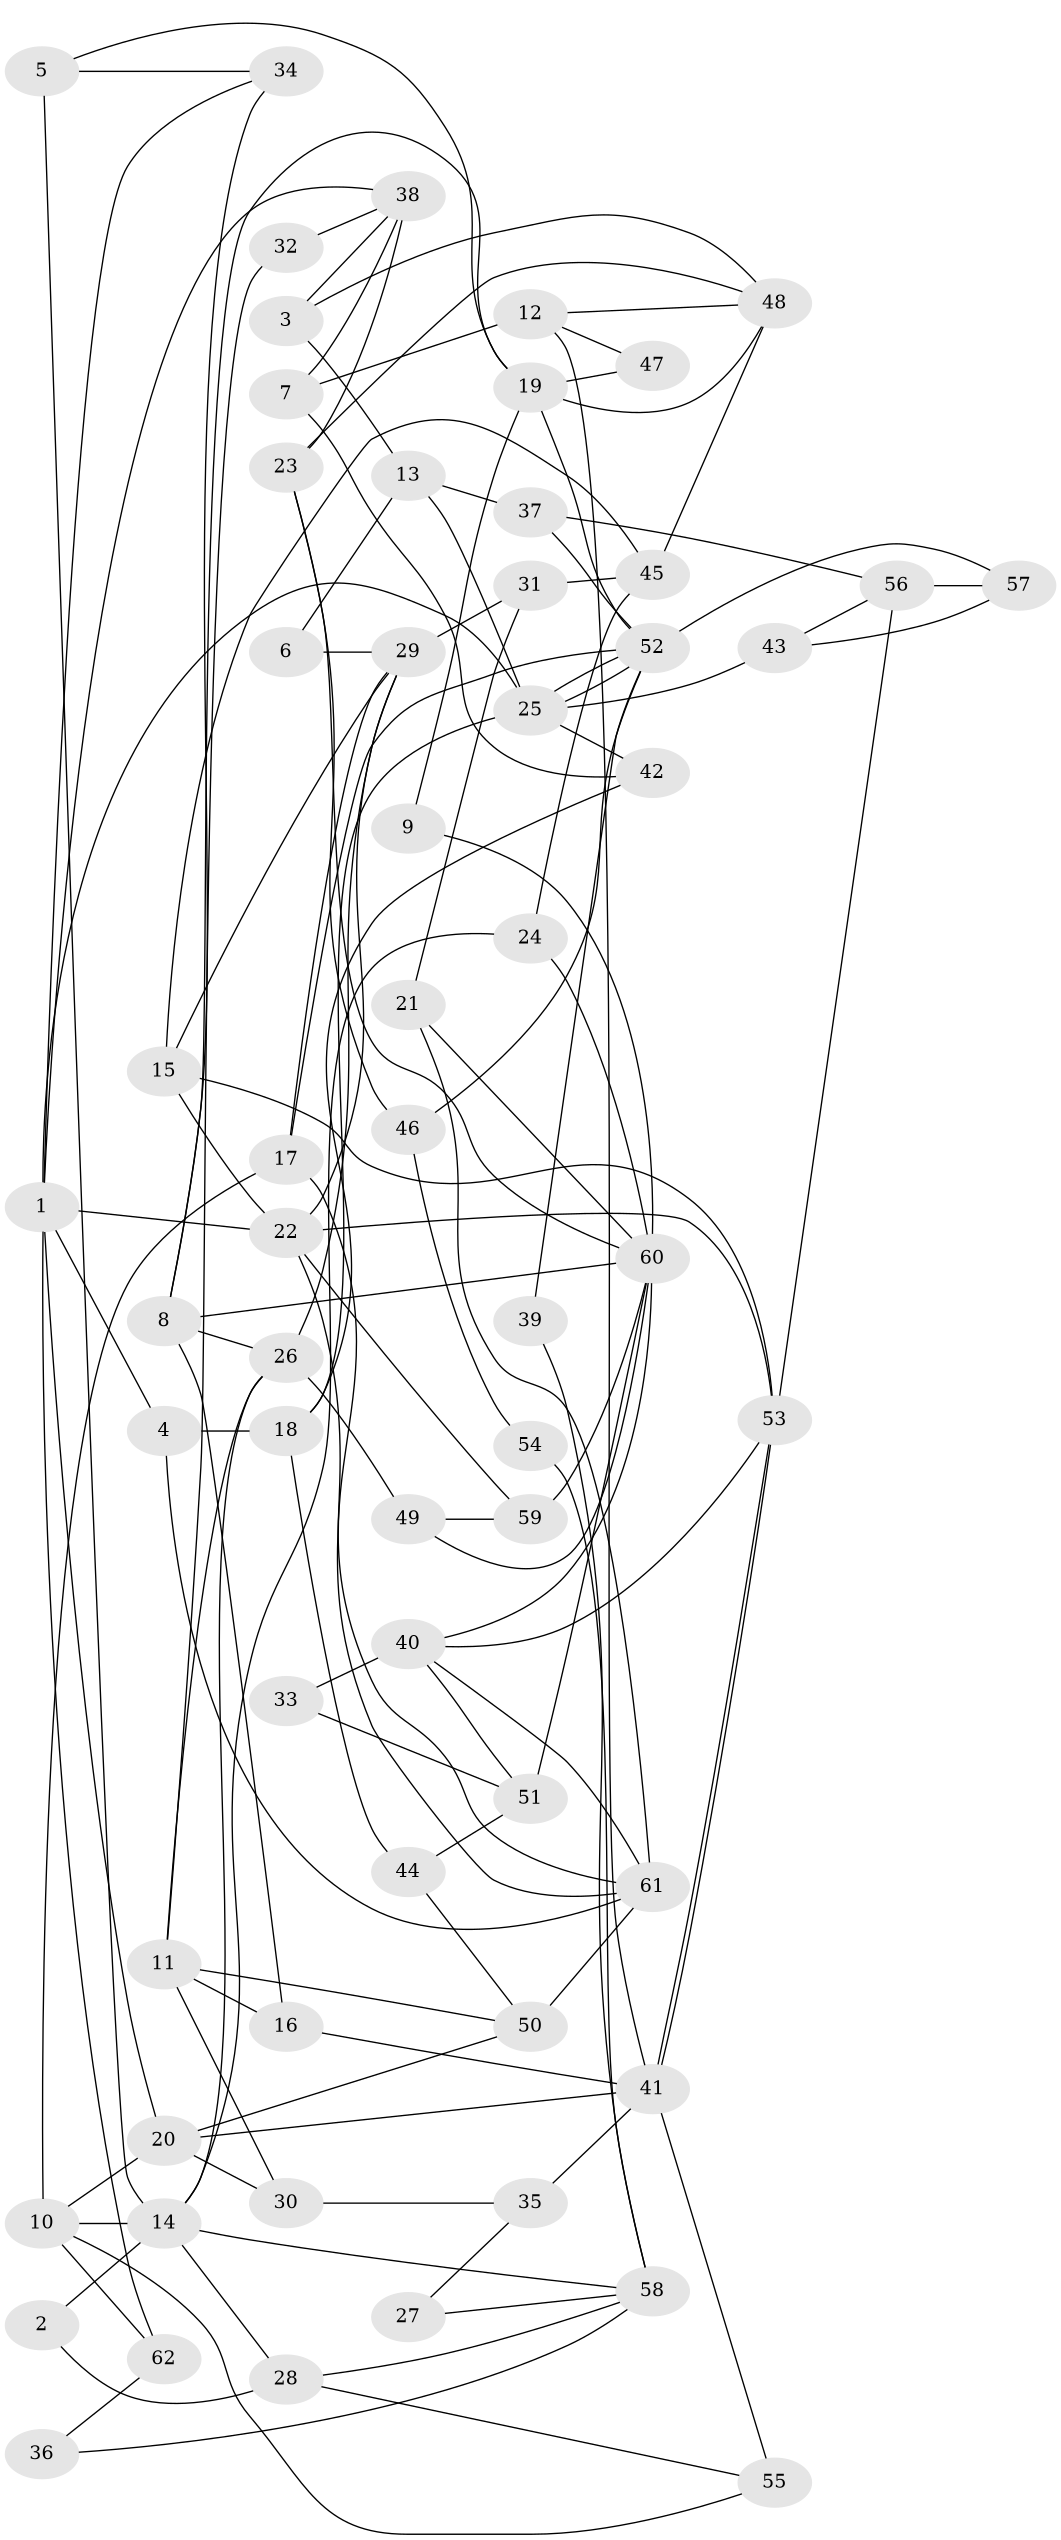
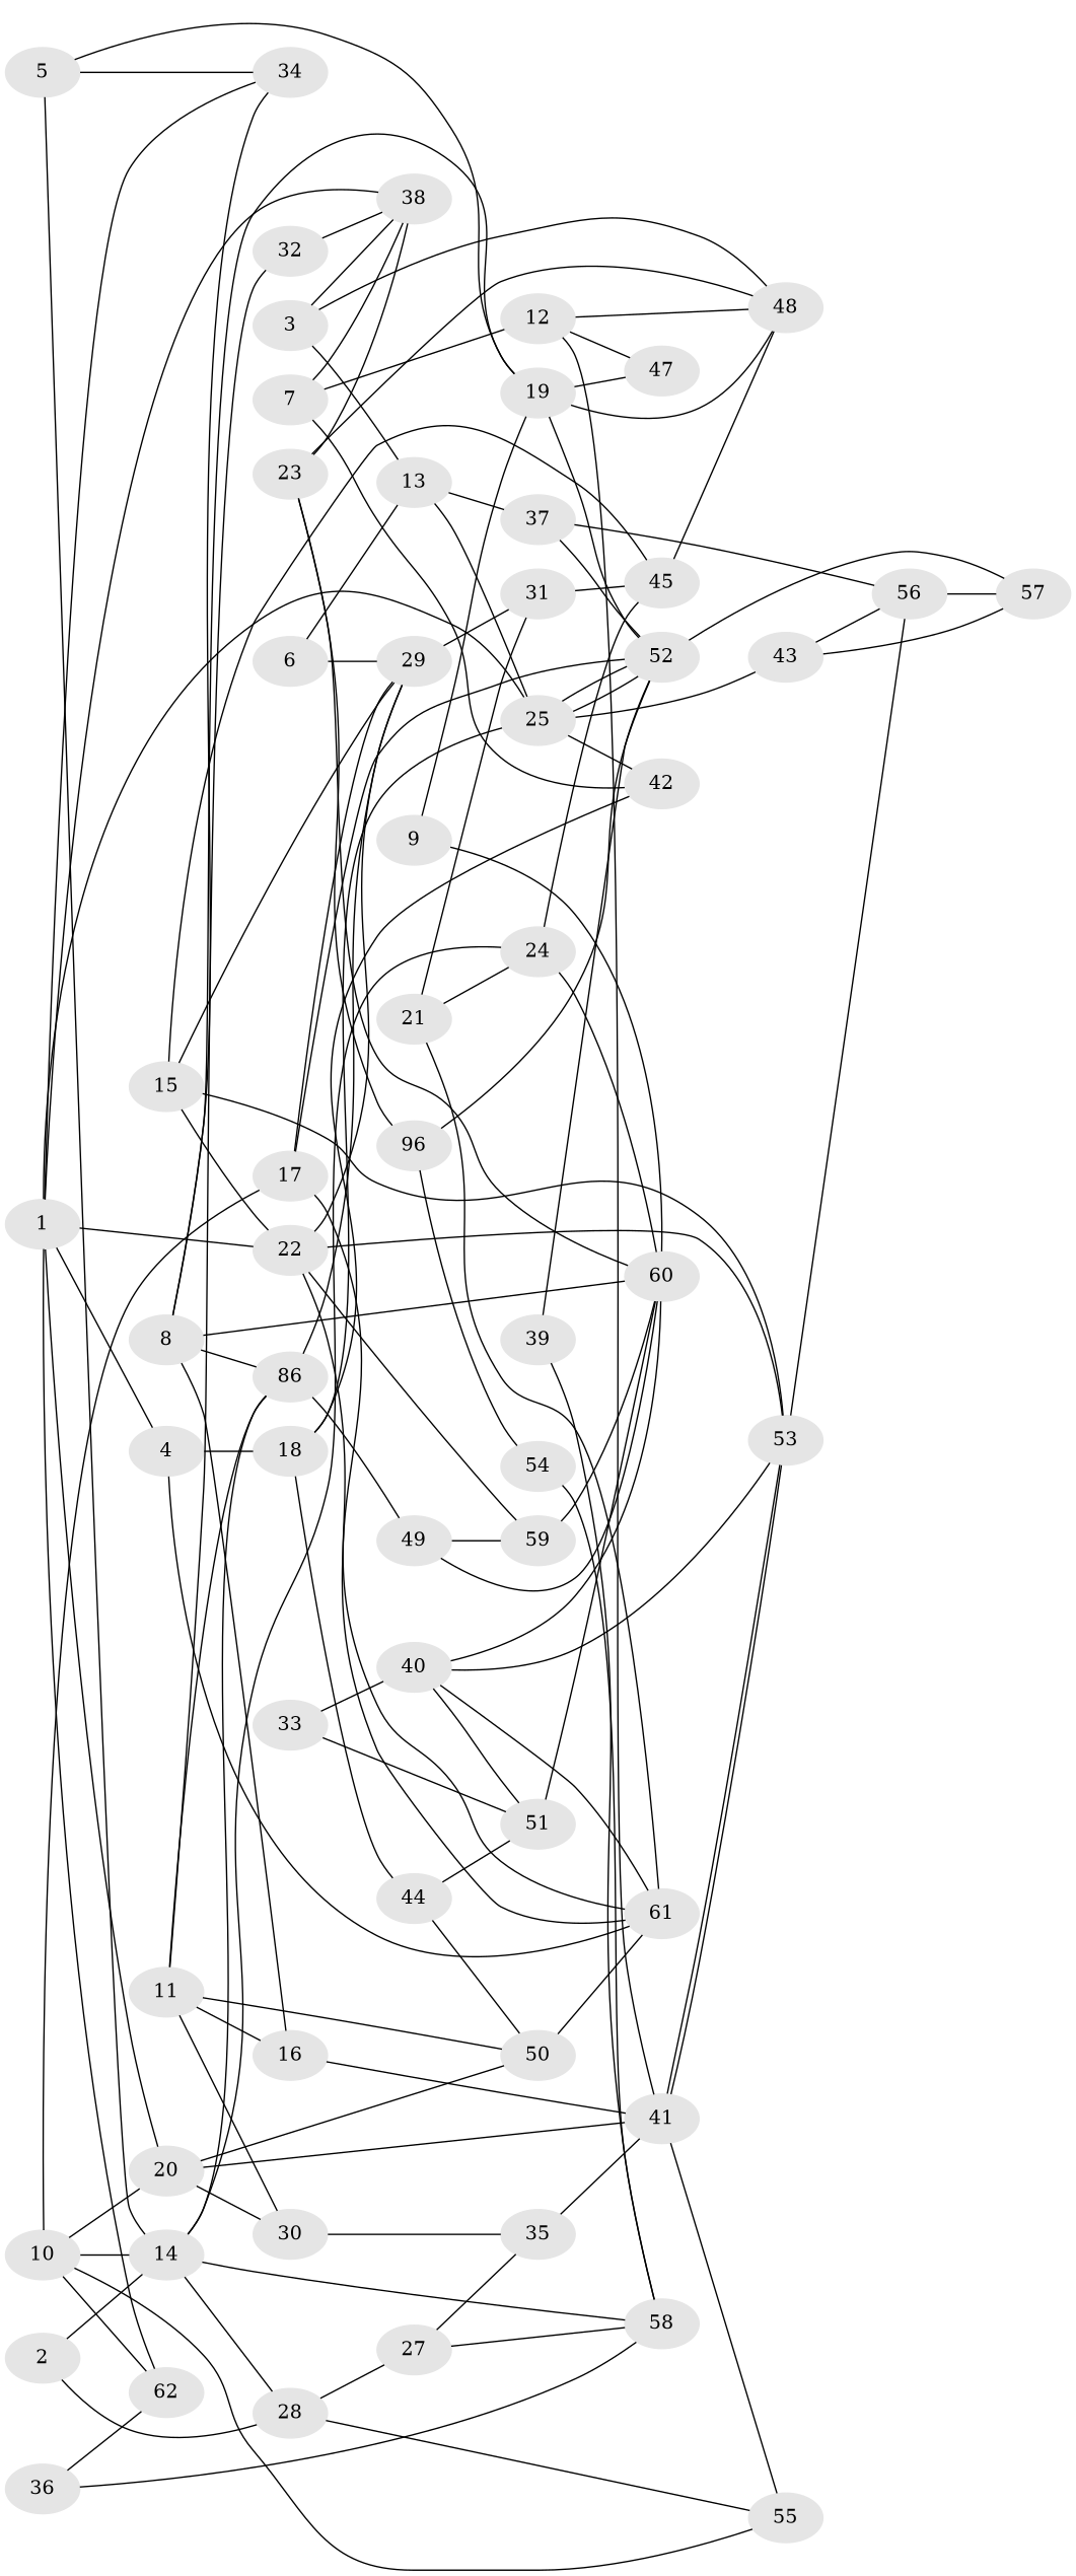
  graph {
    rankdir=LR
    node [color=gray90 style=filled]
    1
    4
    20
    22
    25
    34
    38
    62
    18
    61
    30
    50
    41
    29
    53
    59
    42
    52
    43
    2
    14
    28
-   26
+   26 [label=86]
    24
    58
    55
    3
    13
    48
    37
    44
    5
    19
    47
    6
    31
    7
    12
    8
    16
    60
    49
    9
    10
    17
    11
    32
    35
    56
    45
    15
    57
    51
    21
    54
    23
-   46
+   46 [label=96]
    27
    33
    40
    36
    39
    1 -- 4
    1 -- 20
    1 -- 22
    1 -- 25
    1 -- 34
    1 -- 38
    1 -- 62
    4 -- 18
    4 -- 61
    20 -- 30
    20 -- 50
    20 -- 41
    22 -- 61
    22 -- 29
    22 -- 53
    22 -- 59
    25 -- 42
    25 -- 52
    25 -- 52
    25 -- 43
    18 -- 25
    18 -- 42
    18 -- 44
    30 -- 35
    50 -- 61
    41 -- 53
    41 -- 53
    41 -- 55
    29 -- 31
    53 -- 56
    59 -- 60
    52 -- 57
    43 -- 56
    43 -- 57
    2 -- 14
    2 -- 28
    14 -- 28
    14 -- 26
    14 -- 24
    14 -- 58
-   28 -- 58
+   28 -- 27
    28 -- 55
    26 -- 29
    26 -- 49
    24 -- 60
    24 -- 45
    3 -- 38
    3 -- 13
    3 -- 48
    13 -- 25
    13 -- 37
    37 -- 52
    37 -- 56
    44 -- 50
    44 -- 51
    5 -- 34
    5 -- 14
    5 -- 19
    19 -- 52
    19 -- 48
    19 -- 47
    6 -- 29
    6 -- 13
    31 -- 45
    7 -- 38
    7 -- 42
    7 -- 12
    12 -- 41
    12 -- 48
    12 -- 47
    8 -- 34
    8 -- 26
    8 -- 19
    8 -- 16
    8 -- 60
    16 -- 41
    49 -- 59
    49 -- 60
    9 -- 19
    9 -- 60
    10 -- 20
    10 -- 62
    10 -- 14
    10 -- 55
    10 -- 17
    17 -- 61
    17 -- 29
    17 -- 52
    11 -- 30
    11 -- 50
    11 -- 26
    11 -- 16
    11 -- 32
    32 -- 38
    35 -- 41
    56 -- 57
    45 -- 48
    15 -- 22
    15 -- 29
    15 -- 53
    15 -- 45
    51 -- 60
    21 -- 61
    21 -- 31
-   21 -- 60
+   21 -- 24
    54 -- 58
    23 -- 38
    23 -- 48
    23 -- 60
    23 -- 46
    46 -- 52
    46 -- 54
    27 -- 58
    27 -- 35
    33 -- 51
    33 -- 40
    40 -- 61
    40 -- 53
    40 -- 60
    40 -- 51
    36 -- 62
    36 -- 58
    39 -- 52
    39 -- 58
  }
